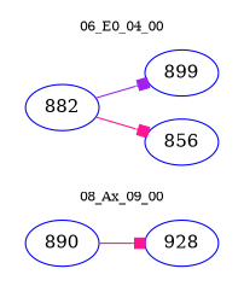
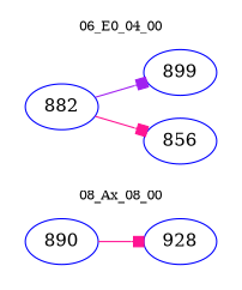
  digraph {
    rankdir=LR
    node [color=blue]
    edge [arrowhead=box color=deeppink]
    n1 [label=890]
    n2 [label=928]
    n3 [label=882]
    n4 [label=856]
    n5 [label=899]
    subgraph cluster_1 {
      color=white
      fontsize=10
-     label="08_Ax_09_00"
+     label="08_Ax_08_00"
      n1
      n2
    }
    subgraph cluster_2 {
      color=white
      fontsize=10
      label="06_E0_04_00"
      n3
      n4
      n5
    }
    n1 -> n2
    n3 -> n4
    n3 -> n5 [color=purple]
  }
